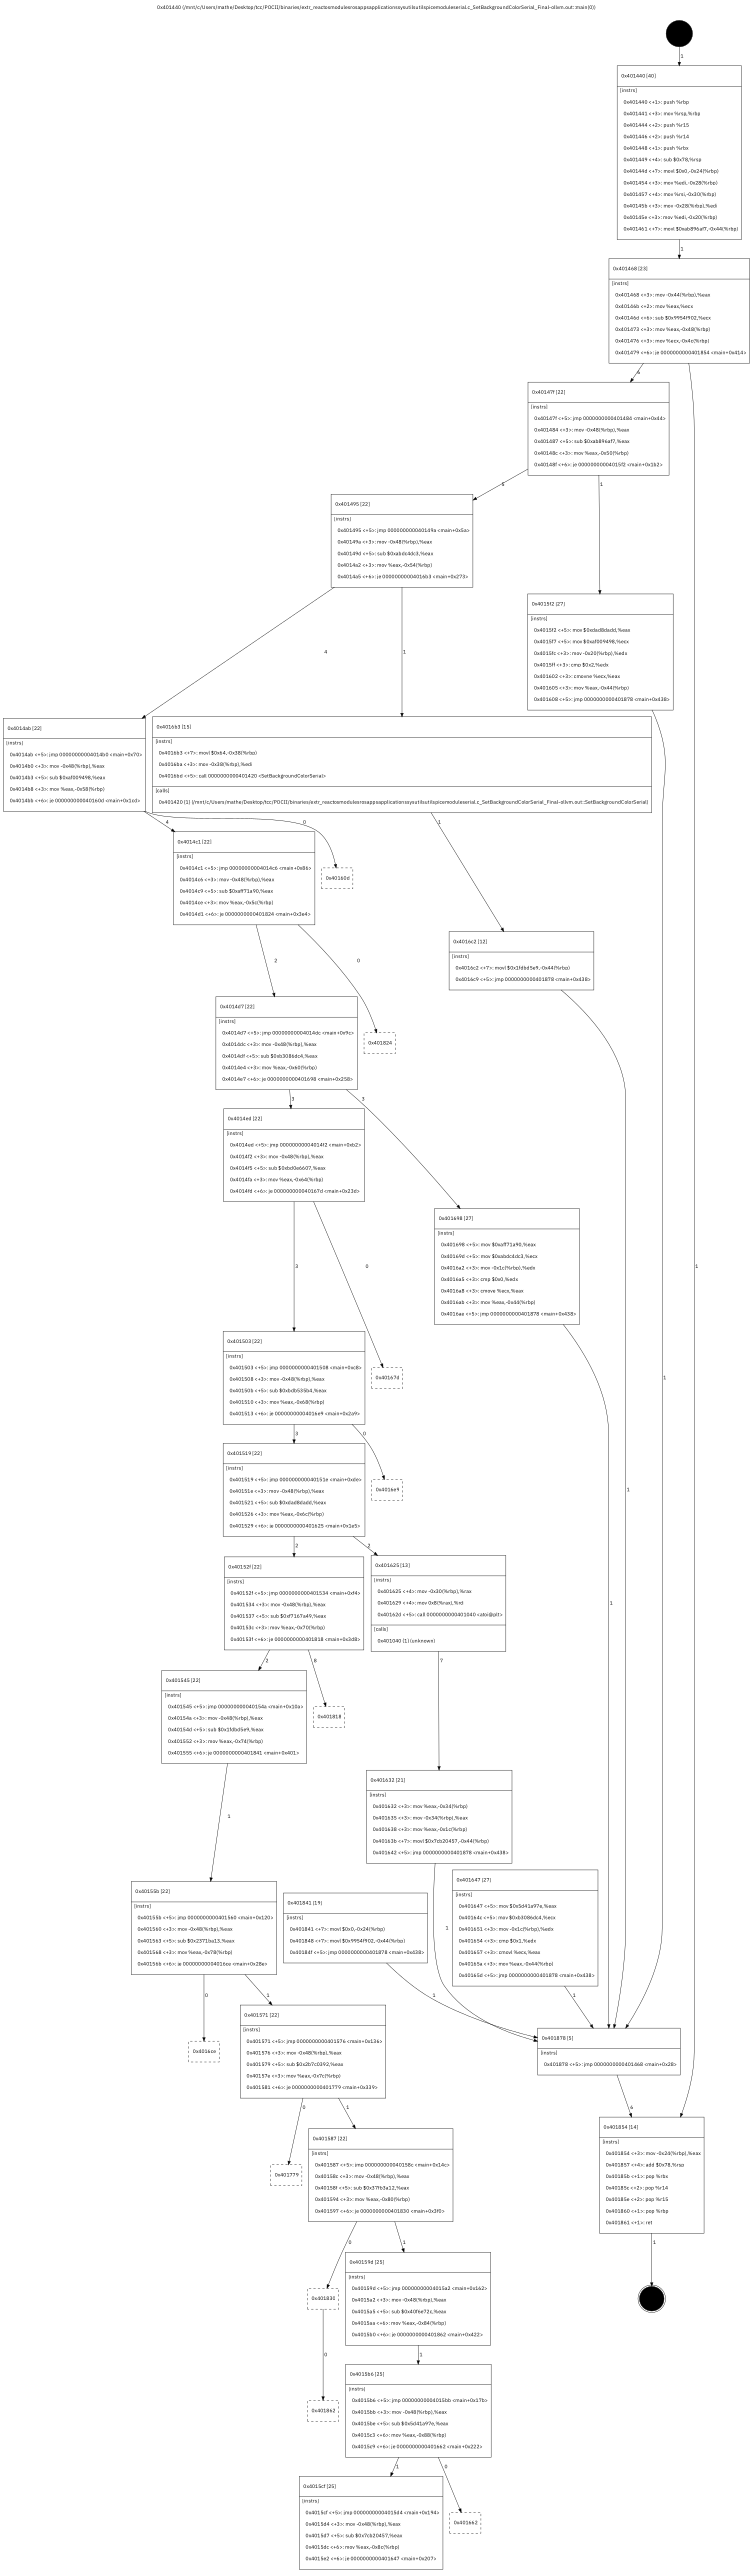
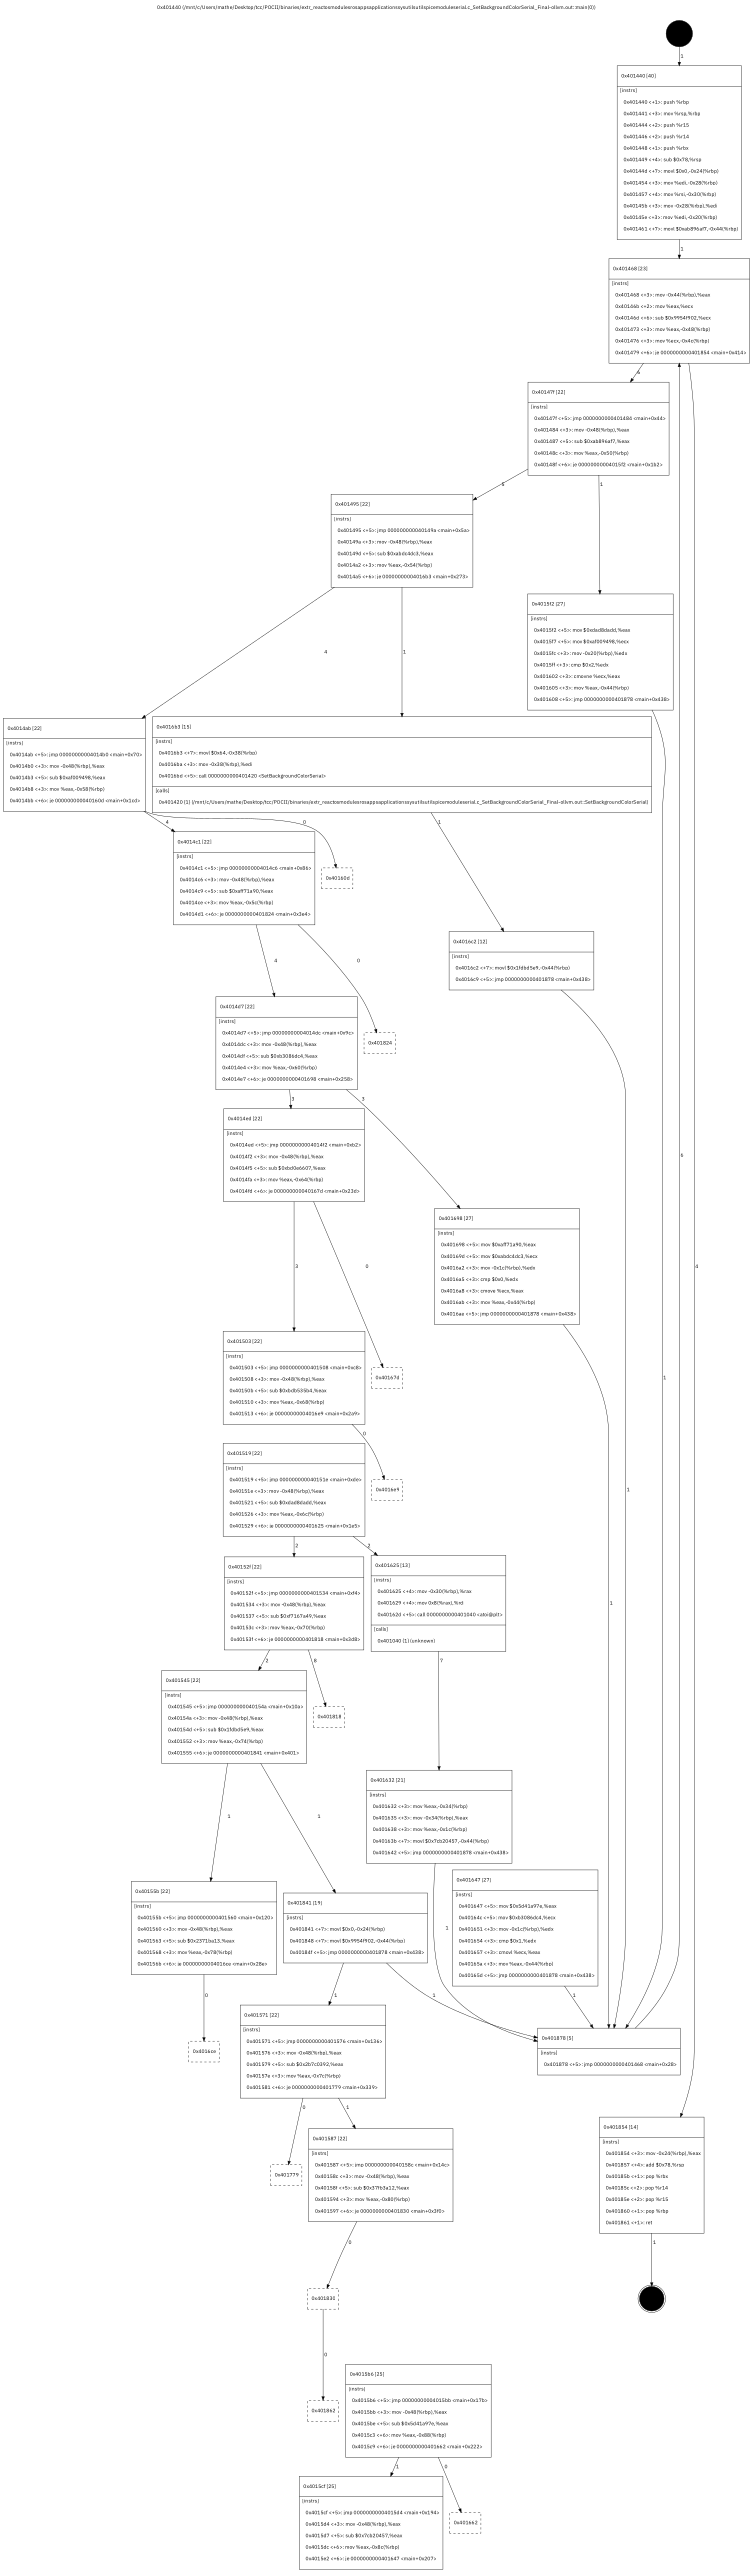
  digraph {
    fontname="IBM Plex Sans"
    label="0x401440 (/mnt/c/Users/mathe/Desktop/tcc/POCII/binaries/extr_reactosmodulesrosappsapplicationssysutilsutilspicemoduleserial.c_SetBackgroundColorSerial_Final-ollvm.out::main(0))"
    labelloc=t
    node [fontname="IBM Plex Sans" shape=record]
    edge [fontname="IBM Plex Sans"]
    Entry [fillcolor=black height=0.3 shape=circle style=filled width=0.3]
    n2 [label="{\n     0x401440 [40]\l\n     | [instrs]\l\n     &nbsp;&nbsp;0x401440 \<+1\>: push %rbp\l\n     &nbsp;&nbsp;0x401441 \<+3\>: mov %rsp,%rbp\l\n     &nbsp;&nbsp;0x401444 \<+2\>: push %r15\l\n     &nbsp;&nbsp;0x401446 \<+2\>: push %r14\l\n     &nbsp;&nbsp;0x401448 \<+1\>: push %rbx\l\n     &nbsp;&nbsp;0x401449 \<+4\>: sub $0x78,%rsp\l\n     &nbsp;&nbsp;0x40144d \<+7\>: movl $0x0,-0x24(%rbp)\l\n     &nbsp;&nbsp;0x401454 \<+3\>: mov %edi,-0x28(%rbp)\l\n     &nbsp;&nbsp;0x401457 \<+4\>: mov %rsi,-0x30(%rbp)\l\n     &nbsp;&nbsp;0x40145b \<+3\>: mov -0x28(%rbp),%edi\l\n     &nbsp;&nbsp;0x40145e \<+3\>: mov %edi,-0x20(%rbp)\l\n     &nbsp;&nbsp;0x401461 \<+7\>: movl $0xab896af7,-0x44(%rbp)\l\n  }"]
    n3 [label="{\n     0x401468 [23]\l\n     | [instrs]\l\n     &nbsp;&nbsp;0x401468 \<+3\>: mov -0x44(%rbp),%eax\l\n     &nbsp;&nbsp;0x40146b \<+2\>: mov %eax,%ecx\l\n     &nbsp;&nbsp;0x40146d \<+6\>: sub $0x9954f902,%ecx\l\n     &nbsp;&nbsp;0x401473 \<+3\>: mov %eax,-0x48(%rbp)\l\n     &nbsp;&nbsp;0x401476 \<+3\>: mov %ecx,-0x4c(%rbp)\l\n     &nbsp;&nbsp;0x401479 \<+6\>: je 0000000000401854 \<main+0x414\>\l\n  }"]
    n4 [label="{\n     0x401854 [14]\l\n     | [instrs]\l\n     &nbsp;&nbsp;0x401854 \<+3\>: mov -0x24(%rbp),%eax\l\n     &nbsp;&nbsp;0x401857 \<+4\>: add $0x78,%rsp\l\n     &nbsp;&nbsp;0x40185b \<+1\>: pop %rbx\l\n     &nbsp;&nbsp;0x40185c \<+2\>: pop %r14\l\n     &nbsp;&nbsp;0x40185e \<+2\>: pop %r15\l\n     &nbsp;&nbsp;0x401860 \<+1\>: pop %rbp\l\n     &nbsp;&nbsp;0x401861 \<+1\>: ret\l\n  }"]
    n5 [label="{\n     0x40147f [22]\l\n     | [instrs]\l\n     &nbsp;&nbsp;0x40147f \<+5\>: jmp 0000000000401484 \<main+0x44\>\l\n     &nbsp;&nbsp;0x401484 \<+3\>: mov -0x48(%rbp),%eax\l\n     &nbsp;&nbsp;0x401487 \<+5\>: sub $0xab896af7,%eax\l\n     &nbsp;&nbsp;0x40148c \<+3\>: mov %eax,-0x50(%rbp)\l\n     &nbsp;&nbsp;0x40148f \<+6\>: je 00000000004015f2 \<main+0x1b2\>\l\n  }"]
    Exit [fillcolor=black height=0.3 peripheries=2 shape=circle style=filled width=0.3]
    n7 [label="{\n     0x4015f2 [27]\l\n     | [instrs]\l\n     &nbsp;&nbsp;0x4015f2 \<+5\>: mov $0xdad8dadd,%eax\l\n     &nbsp;&nbsp;0x4015f7 \<+5\>: mov $0xaf009498,%ecx\l\n     &nbsp;&nbsp;0x4015fc \<+3\>: mov -0x20(%rbp),%edx\l\n     &nbsp;&nbsp;0x4015ff \<+3\>: cmp $0x2,%edx\l\n     &nbsp;&nbsp;0x401602 \<+3\>: cmovne %ecx,%eax\l\n     &nbsp;&nbsp;0x401605 \<+3\>: mov %eax,-0x44(%rbp)\l\n     &nbsp;&nbsp;0x401608 \<+5\>: jmp 0000000000401878 \<main+0x438\>\l\n  }"]
    n8 [label="{\n     0x401495 [22]\l\n     | [instrs]\l\n     &nbsp;&nbsp;0x401495 \<+5\>: jmp 000000000040149a \<main+0x5a\>\l\n     &nbsp;&nbsp;0x40149a \<+3\>: mov -0x48(%rbp),%eax\l\n     &nbsp;&nbsp;0x40149d \<+5\>: sub $0xabdc4dc3,%eax\l\n     &nbsp;&nbsp;0x4014a2 \<+3\>: mov %eax,-0x54(%rbp)\l\n     &nbsp;&nbsp;0x4014a5 \<+6\>: je 00000000004016b3 \<main+0x273\>\l\n  }"]
    n9 [label="{\n     0x401878 [5]\l\n     | [instrs]\l\n     &nbsp;&nbsp;0x401878 \<+5\>: jmp 0000000000401468 \<main+0x28\>\l\n  }"]
    n10 [label="{\n     0x4016b3 [15]\l\n     | [instrs]\l\n     &nbsp;&nbsp;0x4016b3 \<+7\>: movl $0x64,-0x38(%rbp)\l\n     &nbsp;&nbsp;0x4016ba \<+3\>: mov -0x38(%rbp),%edi\l\n     &nbsp;&nbsp;0x4016bd \<+5\>: call 0000000000401420 \<SetBackgroundColorSerial\>\l\n     | [calls]\l\n     &nbsp;&nbsp;0x401420 \{1\} (/mnt/c/Users/mathe/Desktop/tcc/POCII/binaries/extr_reactosmodulesrosappsapplicationssysutilsutilspicemoduleserial.c_SetBackgroundColorSerial_Final-ollvm.out::SetBackgroundColorSerial)\l\n  }"]
    n11 [label="{\n     0x4014ab [22]\l\n     | [instrs]\l\n     &nbsp;&nbsp;0x4014ab \<+5\>: jmp 00000000004014b0 \<main+0x70\>\l\n     &nbsp;&nbsp;0x4014b0 \<+3\>: mov -0x48(%rbp),%eax\l\n     &nbsp;&nbsp;0x4014b3 \<+5\>: sub $0xaf009498,%eax\l\n     &nbsp;&nbsp;0x4014b8 \<+3\>: mov %eax,-0x58(%rbp)\l\n     &nbsp;&nbsp;0x4014bb \<+6\>: je 000000000040160d \<main+0x1cd\>\l\n  }"]
    n12 [label="{\n     0x4016c2 [12]\l\n     | [instrs]\l\n     &nbsp;&nbsp;0x4016c2 \<+7\>: movl $0x1fdbd5e9,-0x44(%rbp)\l\n     &nbsp;&nbsp;0x4016c9 \<+5\>: jmp 0000000000401878 \<main+0x438\>\l\n  }"]
    n13 [label="{\n     0x40160d\l\n  }" style=dashed]
    n14 [label="{\n     0x4014c1 [22]\l\n     | [instrs]\l\n     &nbsp;&nbsp;0x4014c1 \<+5\>: jmp 00000000004014c6 \<main+0x86\>\l\n     &nbsp;&nbsp;0x4014c6 \<+3\>: mov -0x48(%rbp),%eax\l\n     &nbsp;&nbsp;0x4014c9 \<+5\>: sub $0xaff71a90,%eax\l\n     &nbsp;&nbsp;0x4014ce \<+3\>: mov %eax,-0x5c(%rbp)\l\n     &nbsp;&nbsp;0x4014d1 \<+6\>: je 0000000000401824 \<main+0x3e4\>\l\n  }"]
    n15 [label="{\n     0x401824\l\n  }" style=dashed]
    n16 [label="{\n     0x4014d7 [22]\l\n     | [instrs]\l\n     &nbsp;&nbsp;0x4014d7 \<+5\>: jmp 00000000004014dc \<main+0x9c\>\l\n     &nbsp;&nbsp;0x4014dc \<+3\>: mov -0x48(%rbp),%eax\l\n     &nbsp;&nbsp;0x4014df \<+5\>: sub $0xb3086dc4,%eax\l\n     &nbsp;&nbsp;0x4014e4 \<+3\>: mov %eax,-0x60(%rbp)\l\n     &nbsp;&nbsp;0x4014e7 \<+6\>: je 0000000000401698 \<main+0x258\>\l\n  }"]
    n17 [label="{\n     0x401698 [27]\l\n     | [instrs]\l\n     &nbsp;&nbsp;0x401698 \<+5\>: mov $0xaff71a90,%eax\l\n     &nbsp;&nbsp;0x40169d \<+5\>: mov $0xabdc4dc3,%ecx\l\n     &nbsp;&nbsp;0x4016a2 \<+3\>: mov -0x1c(%rbp),%edx\l\n     &nbsp;&nbsp;0x4016a5 \<+3\>: cmp $0x0,%edx\l\n     &nbsp;&nbsp;0x4016a8 \<+3\>: cmove %ecx,%eax\l\n     &nbsp;&nbsp;0x4016ab \<+3\>: mov %eax,-0x44(%rbp)\l\n     &nbsp;&nbsp;0x4016ae \<+5\>: jmp 0000000000401878 \<main+0x438\>\l\n  }"]
    n18 [label="{\n     0x4014ed [22]\l\n     | [instrs]\l\n     &nbsp;&nbsp;0x4014ed \<+5\>: jmp 00000000004014f2 \<main+0xb2\>\l\n     &nbsp;&nbsp;0x4014f2 \<+3\>: mov -0x48(%rbp),%eax\l\n     &nbsp;&nbsp;0x4014f5 \<+5\>: sub $0xbd0e6607,%eax\l\n     &nbsp;&nbsp;0x4014fa \<+3\>: mov %eax,-0x64(%rbp)\l\n     &nbsp;&nbsp;0x4014fd \<+6\>: je 000000000040167d \<main+0x23d\>\l\n  }"]
    n19 [label="{\n     0x401647 [27]\l\n     | [instrs]\l\n     &nbsp;&nbsp;0x401647 \<+5\>: mov $0x5d41a97e,%eax\l\n     &nbsp;&nbsp;0x40164c \<+5\>: mov $0xb3086dc4,%ecx\l\n     &nbsp;&nbsp;0x401651 \<+3\>: mov -0x1c(%rbp),%edx\l\n     &nbsp;&nbsp;0x401654 \<+3\>: cmp $0x1,%edx\l\n     &nbsp;&nbsp;0x401657 \<+3\>: cmovl %ecx,%eax\l\n     &nbsp;&nbsp;0x40165a \<+3\>: mov %eax,-0x44(%rbp)\l\n     &nbsp;&nbsp;0x40165d \<+5\>: jmp 0000000000401878 \<main+0x438\>\l\n  }"]
    n20 [label="{\n     0x40167d\l\n  }" style=dashed]
    n21 [label="{\n     0x401503 [22]\l\n     | [instrs]\l\n     &nbsp;&nbsp;0x401503 \<+5\>: jmp 0000000000401508 \<main+0xc8\>\l\n     &nbsp;&nbsp;0x401508 \<+3\>: mov -0x48(%rbp),%eax\l\n     &nbsp;&nbsp;0x40150b \<+5\>: sub $0xbdb535b4,%eax\l\n     &nbsp;&nbsp;0x401510 \<+3\>: mov %eax,-0x68(%rbp)\l\n     &nbsp;&nbsp;0x401513 \<+6\>: je 00000000004016e9 \<main+0x2a9\>\l\n  }"]
    n22 [label="{\n     0x4015cf [25]\l\n     | [instrs]\l\n     &nbsp;&nbsp;0x4015cf \<+5\>: jmp 00000000004015d4 \<main+0x194\>\l\n     &nbsp;&nbsp;0x4015d4 \<+3\>: mov -0x48(%rbp),%eax\l\n     &nbsp;&nbsp;0x4015d7 \<+5\>: sub $0x7cb20457,%eax\l\n     &nbsp;&nbsp;0x4015dc \<+6\>: mov %eax,-0x8c(%rbp)\l\n     &nbsp;&nbsp;0x4015e2 \<+6\>: je 0000000000401647 \<main+0x207\>\l\n  }"]
    n23 [label="{\n     0x4016e9\l\n  }" style=dashed]
    n24 [label="{\n     0x401519 [22]\l\n     | [instrs]\l\n     &nbsp;&nbsp;0x401519 \<+5\>: jmp 000000000040151e \<main+0xde\>\l\n     &nbsp;&nbsp;0x40151e \<+3\>: mov -0x48(%rbp),%eax\l\n     &nbsp;&nbsp;0x401521 \<+5\>: sub $0xdad8dadd,%eax\l\n     &nbsp;&nbsp;0x401526 \<+3\>: mov %eax,-0x6c(%rbp)\l\n     &nbsp;&nbsp;0x401529 \<+6\>: je 0000000000401625 \<main+0x1e5\>\l\n  }"]
    n25 [label="{\n     0x401662\l\n  }" style=dashed]
    n26 [label="{\n     0x401625 [13]\l\n     | [instrs]\l\n     &nbsp;&nbsp;0x401625 \<+4\>: mov -0x30(%rbp),%rax\l\n     &nbsp;&nbsp;0x401629 \<+4\>: mov 0x8(%rax),%rdi\l\n     &nbsp;&nbsp;0x40162d \<+5\>: call 0000000000401040 \<atoi@plt\>\l\n     | [calls]\l\n     &nbsp;&nbsp;0x401040 \{1\} (unknown)\l\n  }"]
    n27 [label="{\n     0x40152f [22]\l\n     | [instrs]\l\n     &nbsp;&nbsp;0x40152f \<+5\>: jmp 0000000000401534 \<main+0xf4\>\l\n     &nbsp;&nbsp;0x401534 \<+3\>: mov -0x48(%rbp),%eax\l\n     &nbsp;&nbsp;0x401537 \<+5\>: sub $0xf7167a49,%eax\l\n     &nbsp;&nbsp;0x40153c \<+3\>: mov %eax,-0x70(%rbp)\l\n     &nbsp;&nbsp;0x40153f \<+6\>: je 0000000000401818 \<main+0x3d8\>\l\n  }"]
    n28 [label="{\n     0x4015b6 [25]\l\n     | [instrs]\l\n     &nbsp;&nbsp;0x4015b6 \<+5\>: jmp 00000000004015bb \<main+0x17b\>\l\n     &nbsp;&nbsp;0x4015bb \<+3\>: mov -0x48(%rbp),%eax\l\n     &nbsp;&nbsp;0x4015be \<+5\>: sub $0x5d41a97e,%eax\l\n     &nbsp;&nbsp;0x4015c3 \<+6\>: mov %eax,-0x88(%rbp)\l\n     &nbsp;&nbsp;0x4015c9 \<+6\>: je 0000000000401662 \<main+0x222\>\l\n  }"]
    n29 [label="{\n     0x401632 [21]\l\n     | [instrs]\l\n     &nbsp;&nbsp;0x401632 \<+3\>: mov %eax,-0x34(%rbp)\l\n     &nbsp;&nbsp;0x401635 \<+3\>: mov -0x34(%rbp),%eax\l\n     &nbsp;&nbsp;0x401638 \<+3\>: mov %eax,-0x1c(%rbp)\l\n     &nbsp;&nbsp;0x40163b \<+7\>: movl $0x7cb20457,-0x44(%rbp)\l\n     &nbsp;&nbsp;0x401642 \<+5\>: jmp 0000000000401878 \<main+0x438\>\l\n  }"]
    n30 [label="{\n     0x401818\l\n  }" style=dashed]
    n31 [label="{\n     0x401545 [22]\l\n     | [instrs]\l\n     &nbsp;&nbsp;0x401545 \<+5\>: jmp 000000000040154a \<main+0x10a\>\l\n     &nbsp;&nbsp;0x40154a \<+3\>: mov -0x48(%rbp),%eax\l\n     &nbsp;&nbsp;0x40154d \<+5\>: sub $0x1fdbd5e9,%eax\l\n     &nbsp;&nbsp;0x401552 \<+3\>: mov %eax,-0x74(%rbp)\l\n     &nbsp;&nbsp;0x401555 \<+6\>: je 0000000000401841 \<main+0x401\>\l\n  }"]
    n32 [label="{\n     0x401862\l\n  }" style=dashed]
    n33 [label="{\n     0x401841 [19]\l\n     | [instrs]\l\n     &nbsp;&nbsp;0x401841 \<+7\>: movl $0x0,-0x24(%rbp)\l\n     &nbsp;&nbsp;0x401848 \<+7\>: movl $0x9954f902,-0x44(%rbp)\l\n     &nbsp;&nbsp;0x40184f \<+5\>: jmp 0000000000401878 \<main+0x438\>\l\n  }"]
    n34 [label="{\n     0x40155b [22]\l\n     | [instrs]\l\n     &nbsp;&nbsp;0x40155b \<+5\>: jmp 0000000000401560 \<main+0x120\>\l\n     &nbsp;&nbsp;0x401560 \<+3\>: mov -0x48(%rbp),%eax\l\n     &nbsp;&nbsp;0x401563 \<+5\>: sub $0x2371ba13,%eax\l\n     &nbsp;&nbsp;0x401568 \<+3\>: mov %eax,-0x78(%rbp)\l\n     &nbsp;&nbsp;0x40156b \<+6\>: je 00000000004016ce \<main+0x28e\>\l\n  }"]
-   n35 [label="{\n     0x40159d [25]\l\n     | [instrs]\l\n     &nbsp;&nbsp;0x40159d \<+5\>: jmp 00000000004015a2 \<main+0x162\>\l\n     &nbsp;&nbsp;0x4015a2 \<+3\>: mov -0x48(%rbp),%eax\l\n     &nbsp;&nbsp;0x4015a5 \<+5\>: sub $0x40f6e72c,%eax\l\n     &nbsp;&nbsp;0x4015aa \<+6\>: mov %eax,-0x84(%rbp)\l\n     &nbsp;&nbsp;0x4015b0 \<+6\>: je 0000000000401862 \<main+0x422\>\l\n  }"]
    n36 [label="{\n     0x4016ce\l\n  }" style=dashed]
    n37 [label="{\n     0x401571 [22]\l\n     | [instrs]\l\n     &nbsp;&nbsp;0x401571 \<+5\>: jmp 0000000000401576 \<main+0x136\>\l\n     &nbsp;&nbsp;0x401576 \<+3\>: mov -0x48(%rbp),%eax\l\n     &nbsp;&nbsp;0x401579 \<+5\>: sub $0x2b7c0392,%eax\l\n     &nbsp;&nbsp;0x40157e \<+3\>: mov %eax,-0x7c(%rbp)\l\n     &nbsp;&nbsp;0x401581 \<+6\>: je 0000000000401779 \<main+0x339\>\l\n  }"]
    n38 [label="{\n     0x401830\l\n  }" style=dashed]
    n39 [label="{\n     0x401587 [22]\l\n     | [instrs]\l\n     &nbsp;&nbsp;0x401587 \<+5\>: jmp 000000000040158c \<main+0x14c\>\l\n     &nbsp;&nbsp;0x40158c \<+3\>: mov -0x48(%rbp),%eax\l\n     &nbsp;&nbsp;0x40158f \<+5\>: sub $0x37fb3a12,%eax\l\n     &nbsp;&nbsp;0x401594 \<+3\>: mov %eax,-0x80(%rbp)\l\n     &nbsp;&nbsp;0x401597 \<+6\>: je 0000000000401830 \<main+0x3f0\>\l\n  }"]
    n40 [label="{\n     0x401779\l\n  }" style=dashed]
    Entry -> n2 [label=" 1"]
    n2 -> n3 [label=" 1"]
-   n3 -> n4 [label=" 1"]
+   n3 -> n4 [label=" 4"]
    n3 -> n5 [label=" 6"]
    n4 -> Exit [label=" 1"]
    n5 -> n7 [label=" 1"]
    n5 -> n8 [label=" 5"]
    n7 -> n9 [label=" 1"]
    n8 -> n10 [label=" 1"]
    n8 -> n11 [label=" 4"]
-   n9 -> n4 [label=" 6"]
+   n9 -> n3 [label=" 6"]
    n10 -> n12 [label=" 1"]
    n11 -> n13 [label=" 0"]
    n11 -> n14 [label=" 4"]
    n12 -> n9 [label=" 1"]
    n14 -> n15 [label=" 0"]
-   n14 -> n16 [label=" 2"]
+   n14 -> n16 [label=" 4"]
    n16 -> n17 [label=" 3"]
    n16 -> n18 [label=" 3"]
    n17 -> n9 [label=" 1"]
    n18 -> n20 [label=" 0"]
    n18 -> n21 [label=" 3"]
    n19 -> n9 [label=" 1"]
    n21 -> n23 [label=" 0"]
-   n21 -> n24 [label=" 3"]
    n24 -> n26 [label=" 2"]
    n24 -> n27 [label=" 2"]
    n26 -> n29 [label=" 7"]
    n27 -> n30 [label=" 8"]
    n27 -> n31 [label=" 2"]
    n28 -> n22 [label=" 1"]
    n28 -> n25 [label=" 0"]
    n29 -> n9 [label=" 1"]
+   n31 -> n33 [label=" 1"]
    n31 -> n34 [label=" 1"]
    n33 -> n9 [label=" 1"]
    n34 -> n36 [label=" 0"]
-   n34 -> n37 [label=" 1"]
-   n35 -> n28 [label=" 1"]
+   n33 -> n37 [label=" 1"]
    n37 -> n39 [label=" 1"]
    n37 -> n40 [label=" 0"]
    n38 -> n32 [label=" 0"]
-   n39 -> n35 [label=" 1"]
    n39 -> n38 [label=" 0"]
  }
